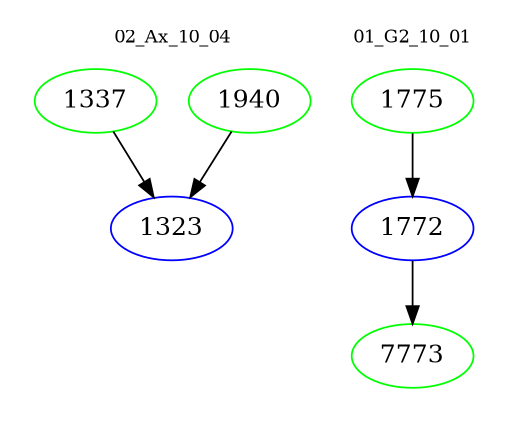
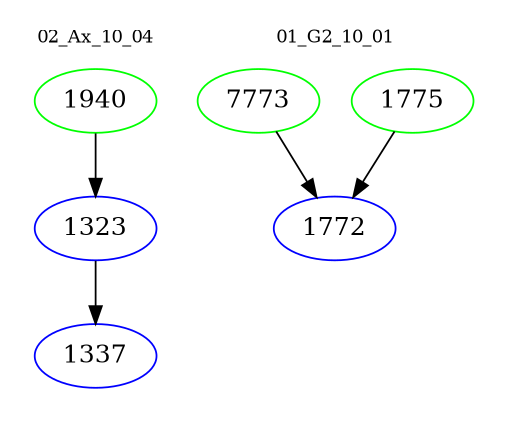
  digraph {
    node [color=green]
    edge [color=black]
    n1 [label=1940]
    n2 [color=blue label=1323]
-   n3 [label=1337]
+   n3 [color=blue label=1337]
    n4 [label=1775]
    n5 [color=blue label=1772]
    n6 [label=7773]
    subgraph cluster_1 {
      color=white
      fontsize=10
      label="02_Ax_10_04"
      n1
      n2
      n3
    }
    subgraph cluster_2 {
      color=white
      fontsize=10
      label="01_G2_10_01"
      n4
      n5
      n6
    }
    n1 -> n2
-   n3 -> n2
+   n2 -> n3
    n4 -> n5
-   n5 -> n6
+   n6 -> n5
  }
